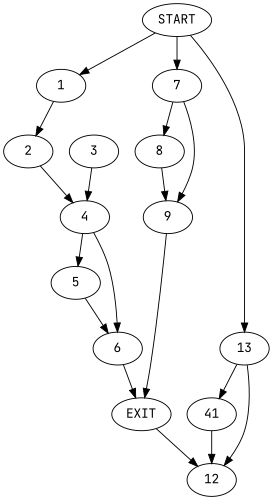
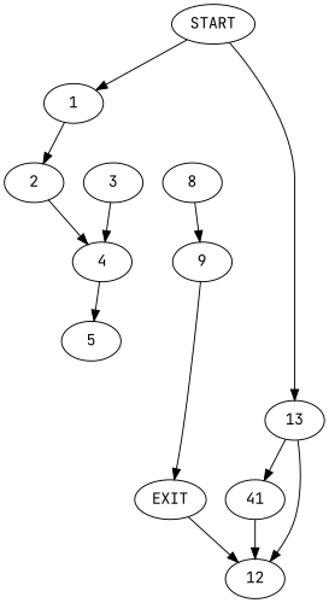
  digraph {
    fontname="JetBrains Mono"
    node [fontname="JetBrains Mono"]
    edge [fontname="JetBrains Mono"]
    n1 [label=START]
    1
-   7
    n4 [label=13]
    2
    8
    9
    n8 [label=41]
    12
    n10 [label=EXIT]
    4
    3
    5
-   6
    n1 -> 1
-   n1 -> 7
    n1 -> n4
    1 -> 2
-   7 -> 8
-   7 -> 9
    n4 -> n8
    n4 -> 12
    2 -> 4
    8 -> 9
    9 -> n10
    n8 -> 12
    n10 -> 12
    4 -> 5
-   4 -> 6
    3 -> 4
-   5 -> 6
-   6 -> n10
  }
